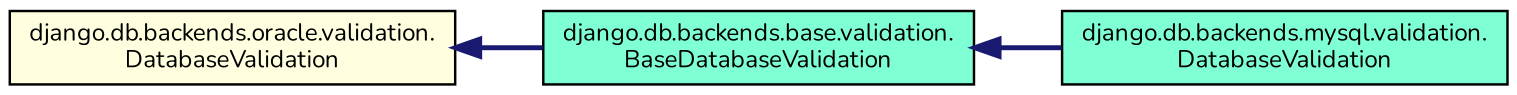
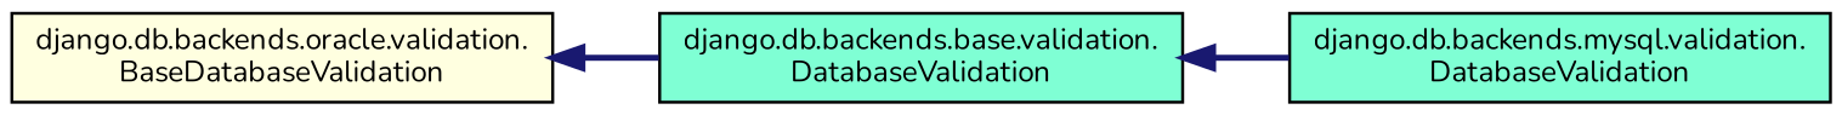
  digraph {
    fontname=Nunito
    rankdir=LR
    node [color=black fillcolor=aquamarine fontname=Nunito fontsize=10 shape=record style=filled]
    edge [color=midnightblue dir=back fontname=Nunito fontsize=10 labelfontname=Helvetica labelfontsize=10 style=bold]
-   n1 [fontcolor=black height=0.2 label="django.db.backends.base.validation.\lBaseDatabaseValidation" width=0.4]
+   n1 [fontcolor=black height=0.2 label="django.db.backends.base.validation.\lDatabaseValidation" width=0.4]
    n2 [height=0.2 label="django.db.backends.mysql.validation.\lDatabaseValidation" width=0.4]
-   n3 [fillcolor=lightyellow height=0.2 label="django.db.backends.oracle.validation.\lDatabaseValidation" width=0.4]
+   n3 [fillcolor=lightyellow height=0.2 label="django.db.backends.oracle.validation.\lBaseDatabaseValidation" width=0.4]
    n1 -> n2
    n3 -> n1
  }
